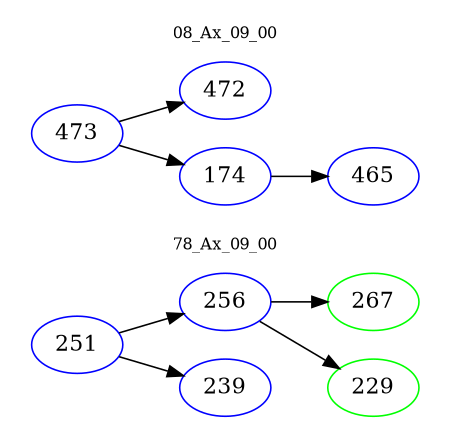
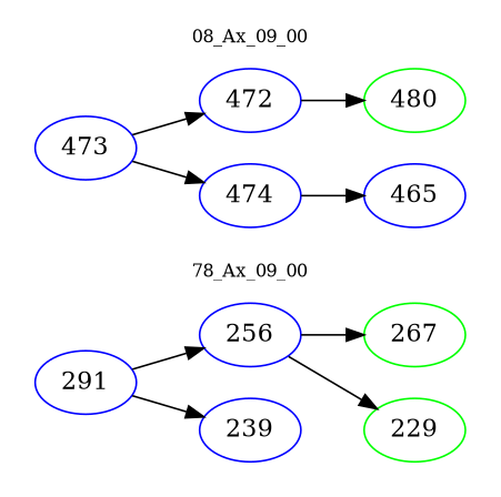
  digraph {
    rankdir=LR
    node [color=blue]
    edge [color=black]
-   n1 [label=251]
+   n1 [label=291]
    n2 [label=239]
    n3 [label=256]
    n4 [color=green label=229]
    n5 [color=green label=267]
    n6 [label=473]
-   n7 [label=174]
+   n7 [label=474]
    n8 [label=472]
    n9 [label=465]
+   n10 [color=green label=480]
    subgraph cluster_1 {
      color=white
      fontsize=10
      label="78_Ax_09_00"
      n1
      n2
      n3
      n4
      n5
    }
    subgraph cluster_2 {
      color=white
      fontsize=10
      label="08_Ax_09_00"
      n6
      n7
      n8
      n9
+     n10
    }
    n1 -> n2
    n1 -> n3
    n3 -> n4
    n3 -> n5
    n6 -> n7
    n6 -> n8
    n7 -> n9
+   n8 -> n10
  }
